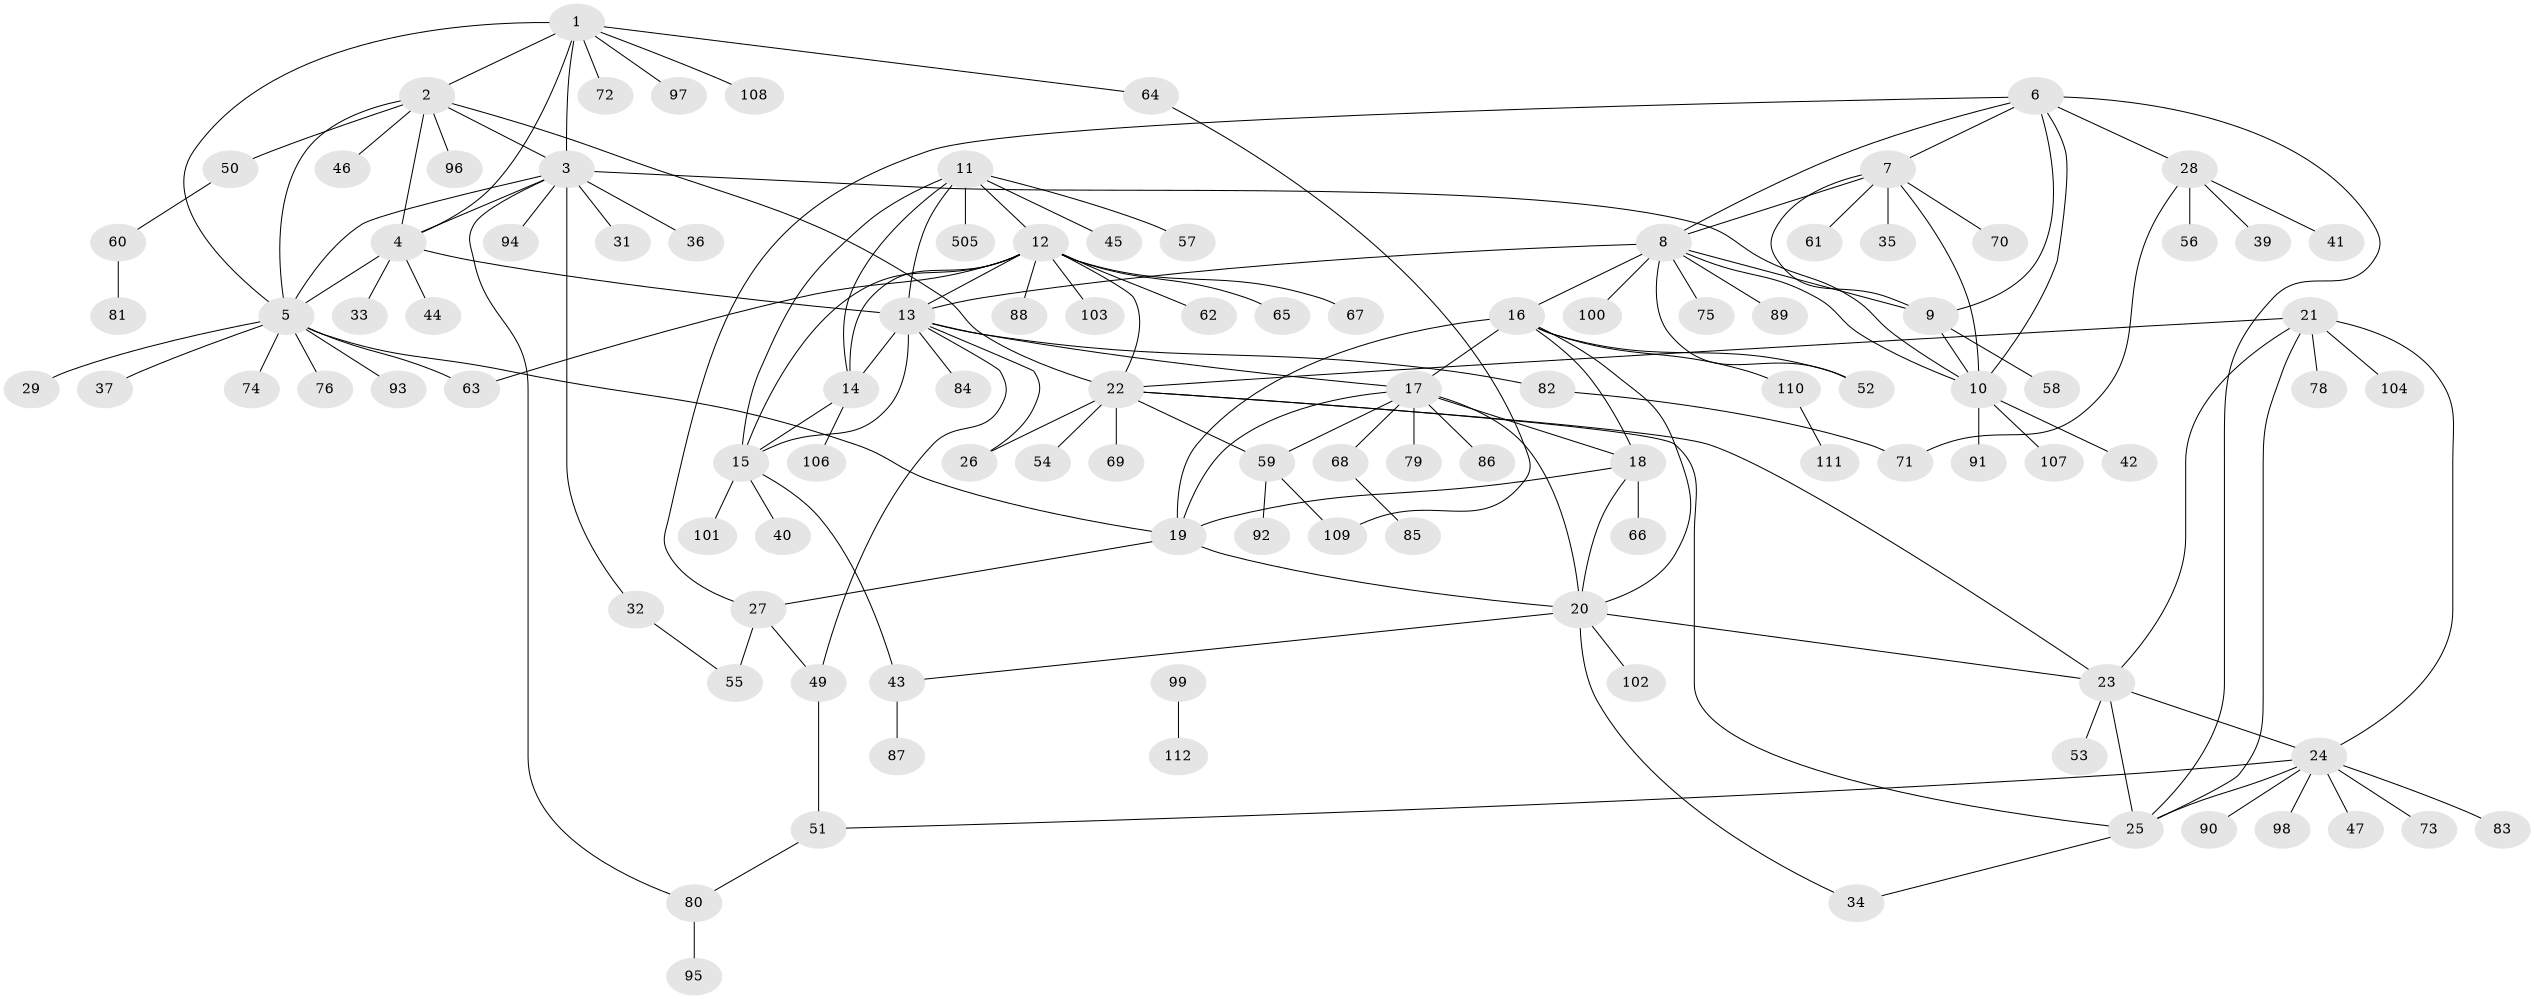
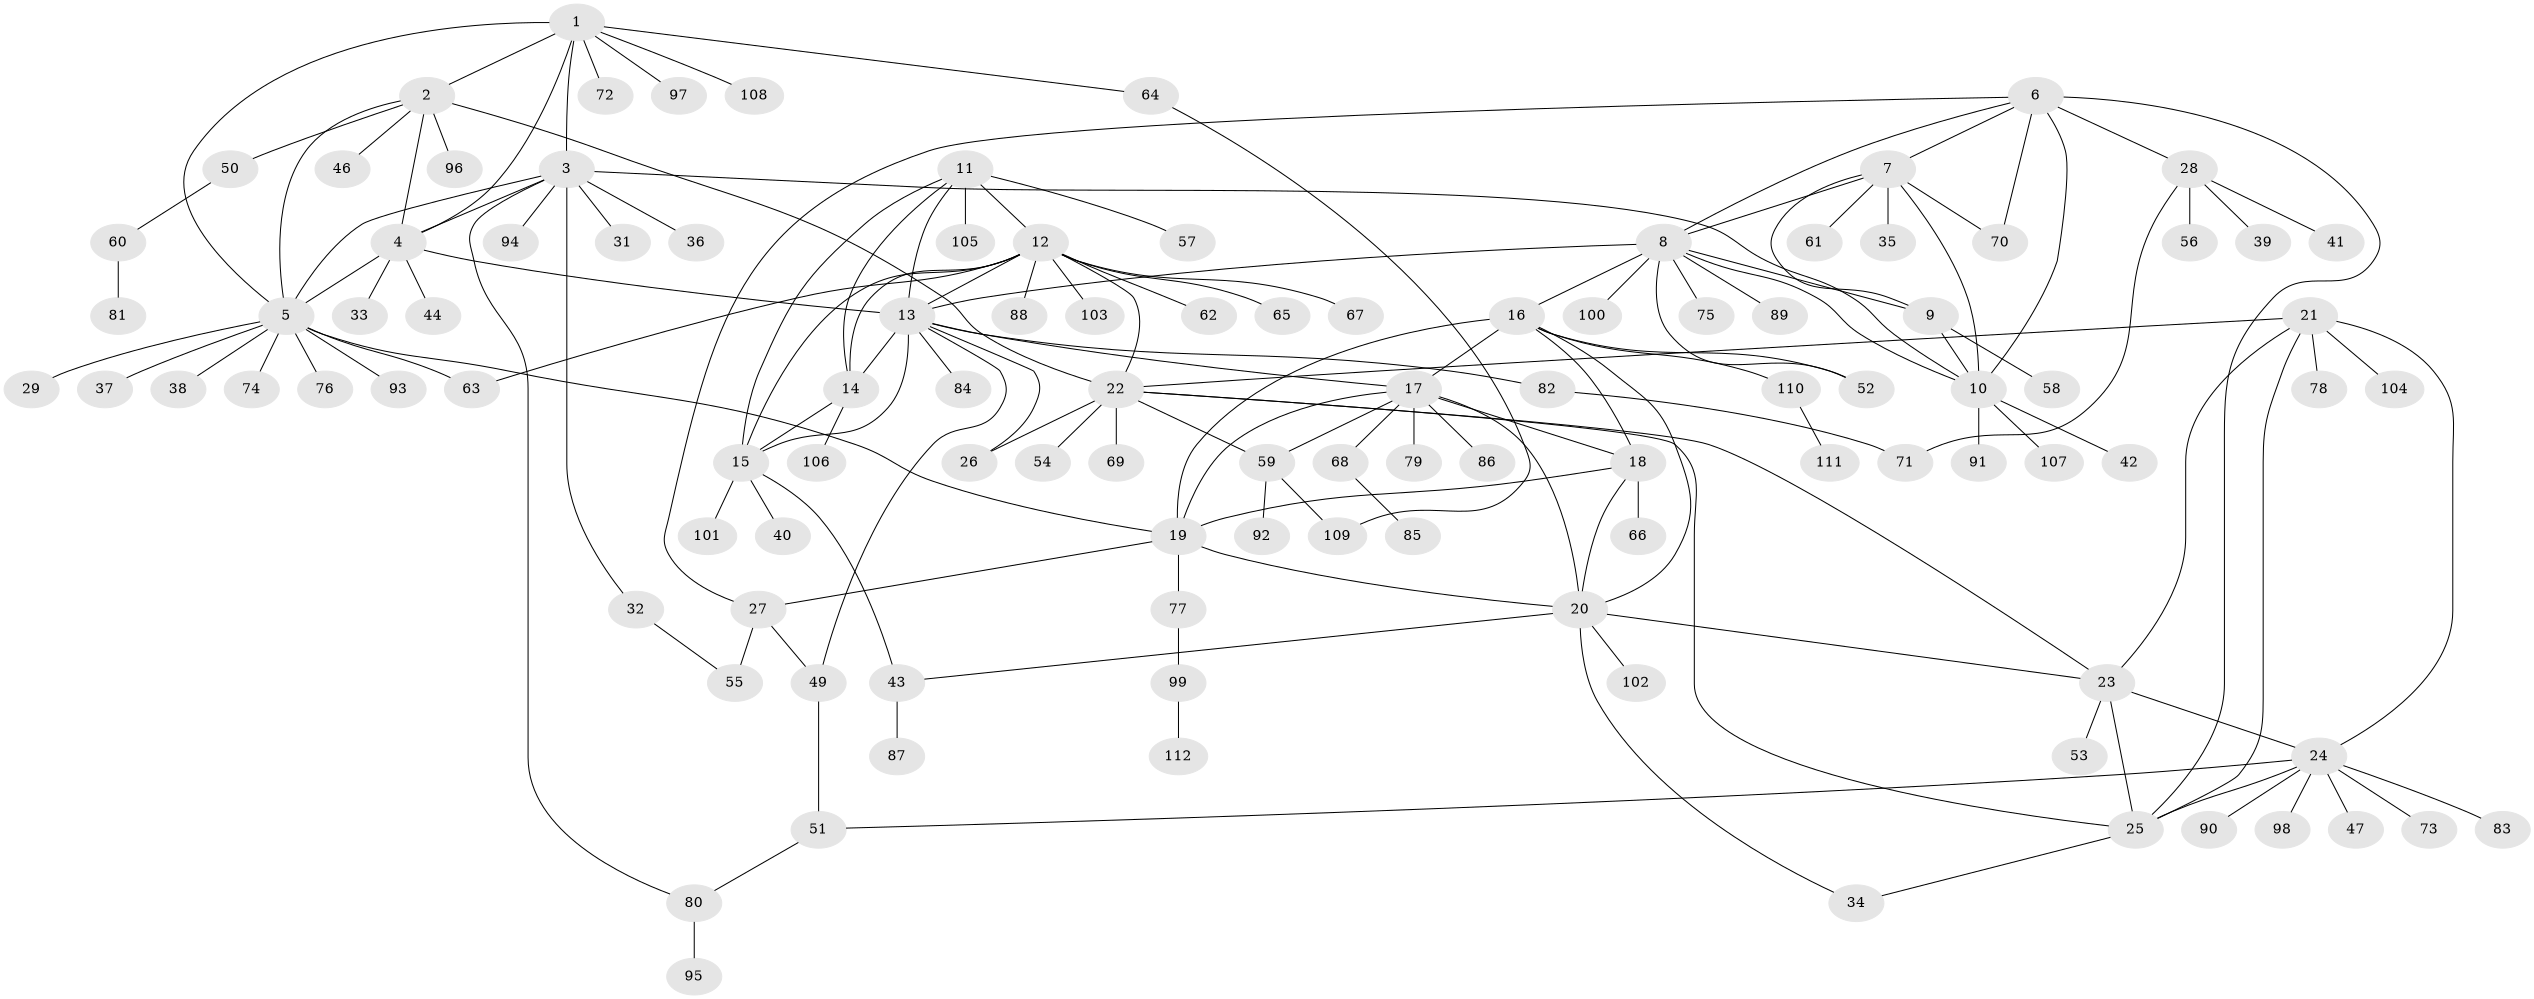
  graph {
    node [color=gray90 style=filled]
    1
    2
    3
    4
    5
    64
    72
    97
    108
    22
    46
    50
    96
    10
    31
    32
    36
    80
    94
    13
    33
    44
    19
    29
    37
+   38
    63
    74
    76
    93
    109
    25
    26
    59
    23
    54
    69
    60
    42
    91
    107
    55
    95
    14
    15
    17
    49
    82
    84
    27
    20
+   77
    6
    7
    8
    9
    28
    35
    61
    70
    16
    52
    75
    89
    100
    58
    34
    71
    39
    41
    56
    18
    110
    11
    12
-   45
    57
-   105 [label=505]
+   105
    62
    65
    67
    88
    103
    106
    40
    43
    101
    68
    79
    86
    51
    87
    66
    102
    111
    92
    85
    99
    24
    53
    21
    78
    104
    47
    73
    83
    90
    98
    81
    112
    1 -- 2
    1 -- 3
    1 -- 4
    1 -- 5
    1 -- 64
    1 -- 72
    1 -- 97
    1 -- 108
-   2 -- 3
    2 -- 4
    2 -- 5
    2 -- 22
    2 -- 46
    2 -- 50
    2 -- 96
    3 -- 4
    3 -- 5
    3 -- 10
    3 -- 31
    3 -- 32
    3 -- 36
    3 -- 80
    3 -- 94
    4 -- 5
    4 -- 13
    4 -- 33
    4 -- 44
    5 -- 19
    5 -- 29
    5 -- 37
+   5 -- 38
    5 -- 63
    5 -- 74
    5 -- 76
    5 -- 93
    64 -- 109
    22 -- 25
    22 -- 26
    22 -- 59
    22 -- 23
    22 -- 54
    22 -- 69
    50 -- 60
    10 -- 42
    10 -- 91
    10 -- 107
    32 -- 55
    80 -- 95
    13 -- 26
    13 -- 14
    13 -- 15
    13 -- 17
    13 -- 49
    13 -- 82
    13 -- 84
    19 -- 27
    19 -- 20
+   19 -- 77
    25 -- 34
    59 -- 109
    59 -- 92
    23 -- 25
    23 -- 24
    23 -- 53
    60 -- 81
    14 -- 15
    14 -- 106
    15 -- 40
    15 -- 43
    15 -- 101
    17 -- 19
    17 -- 59
    17 -- 20
    17 -- 18
    17 -- 68
    17 -- 79
    17 -- 86
    49 -- 51
    82 -- 71
    27 -- 55
    27 -- 49
    20 -- 23
    20 -- 34
    20 -- 43
    20 -- 102
+   77 -- 99
    6 -- 10
    6 -- 25
    6 -- 27
    6 -- 7
    6 -- 8
-   6 -- 9
+   6 -- 70
    6 -- 28
    7 -- 10
    7 -- 8
    7 -- 9
    7 -- 35
    7 -- 61
    7 -- 70
    8 -- 10
    8 -- 13
    8 -- 9
    8 -- 16
    8 -- 52
    8 -- 75
    8 -- 89
    8 -- 100
    9 -- 10
    9 -- 58
    28 -- 71
    28 -- 39
    28 -- 41
    28 -- 56
    16 -- 19
    16 -- 17
    16 -- 20
    16 -- 52
    16 -- 18
    16 -- 110
    18 -- 19
    18 -- 20
    18 -- 66
    110 -- 111
    11 -- 13
    11 -- 14
    11 -- 15
    11 -- 12
-   11 -- 45
    11 -- 57
    11 -- 105
    12 -- 22
    12 -- 13
    12 -- 63
    12 -- 14
    12 -- 15
    12 -- 62
    12 -- 65
    12 -- 67
    12 -- 88
    12 -- 103
    43 -- 87
    68 -- 85
    51 -- 80
    99 -- 112
    24 -- 25
    24 -- 51
    24 -- 47
    24 -- 73
    24 -- 83
    24 -- 90
    24 -- 98
    21 -- 22
    21 -- 25
    21 -- 23
    21 -- 24
    21 -- 78
    21 -- 104
  }
